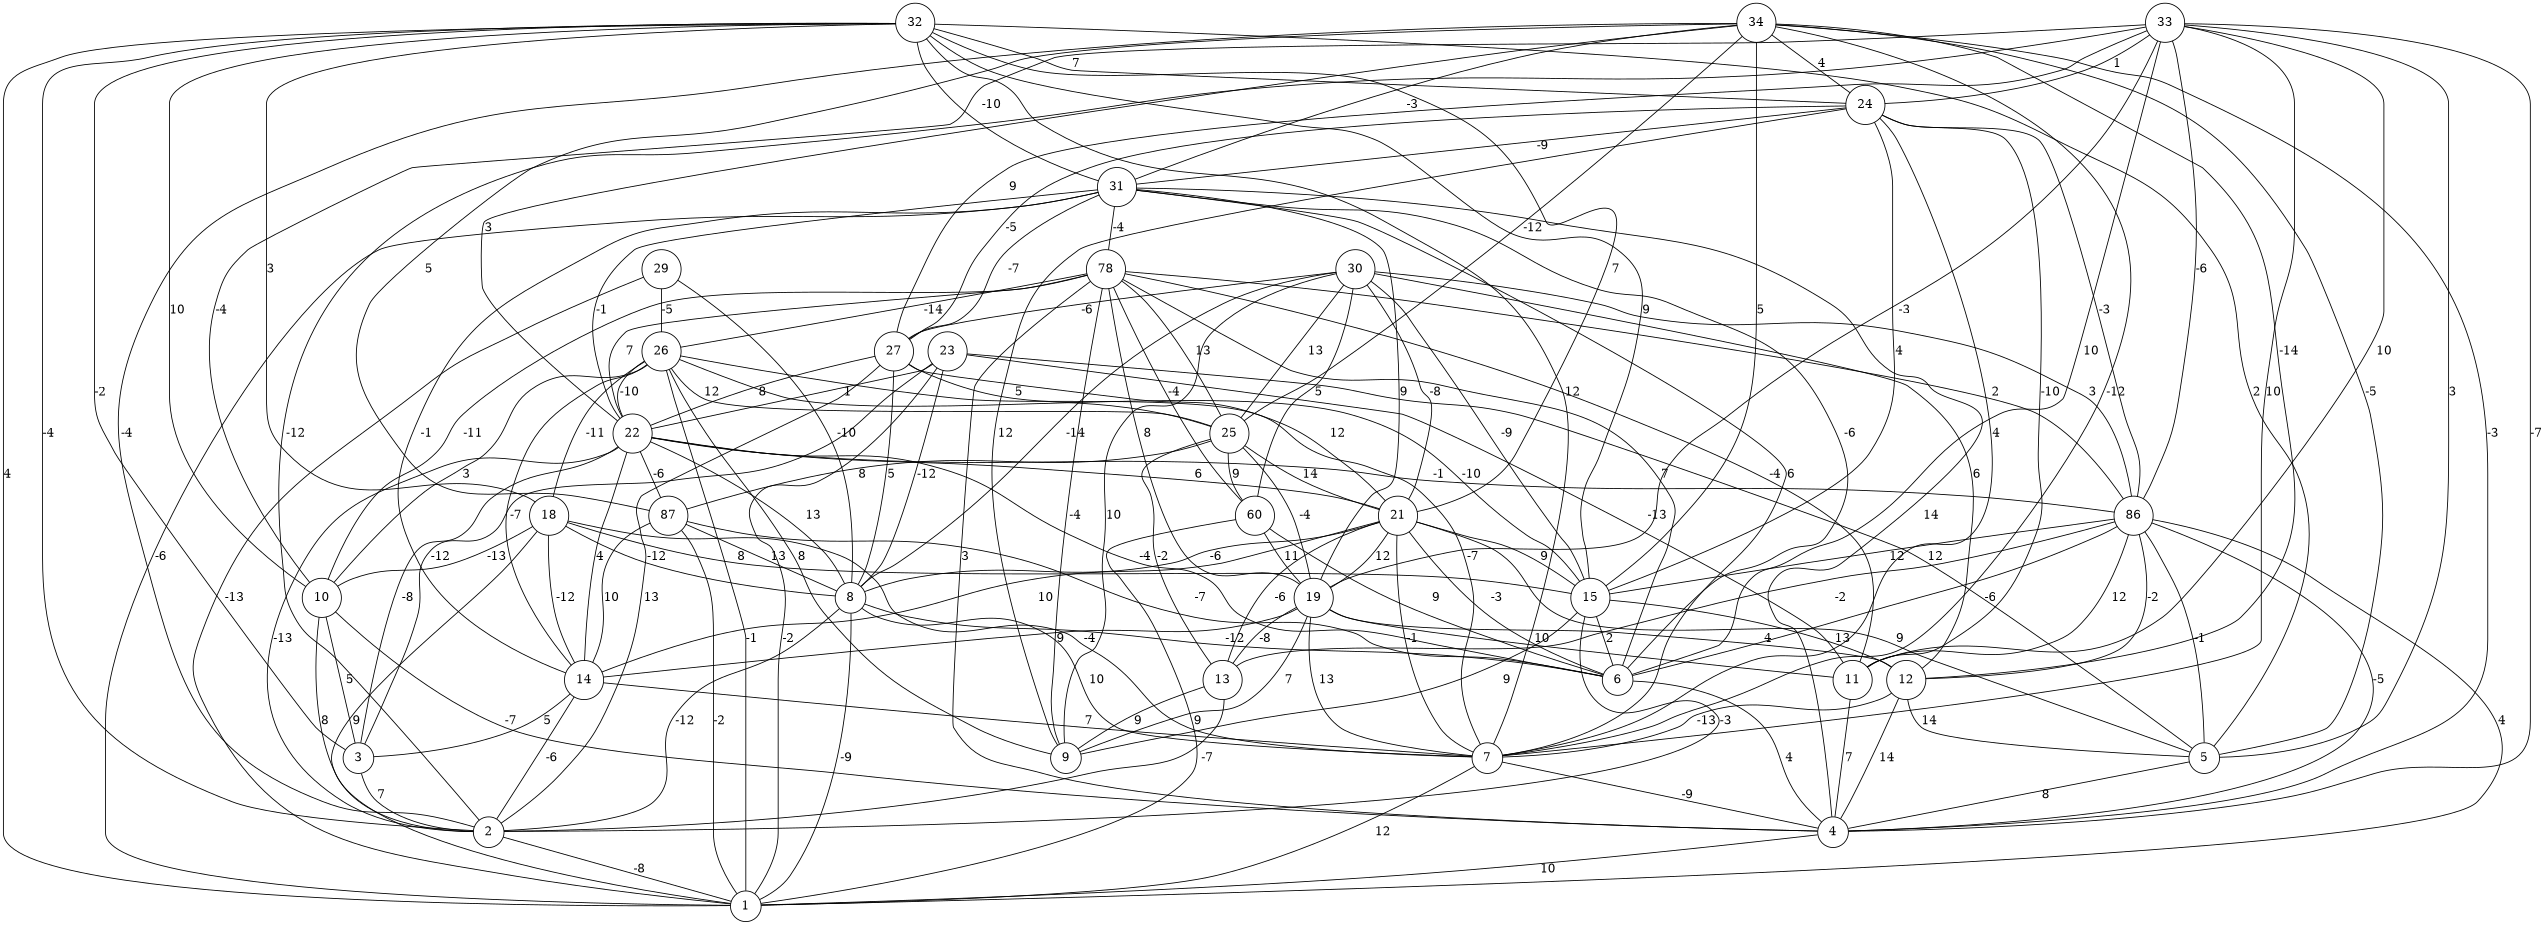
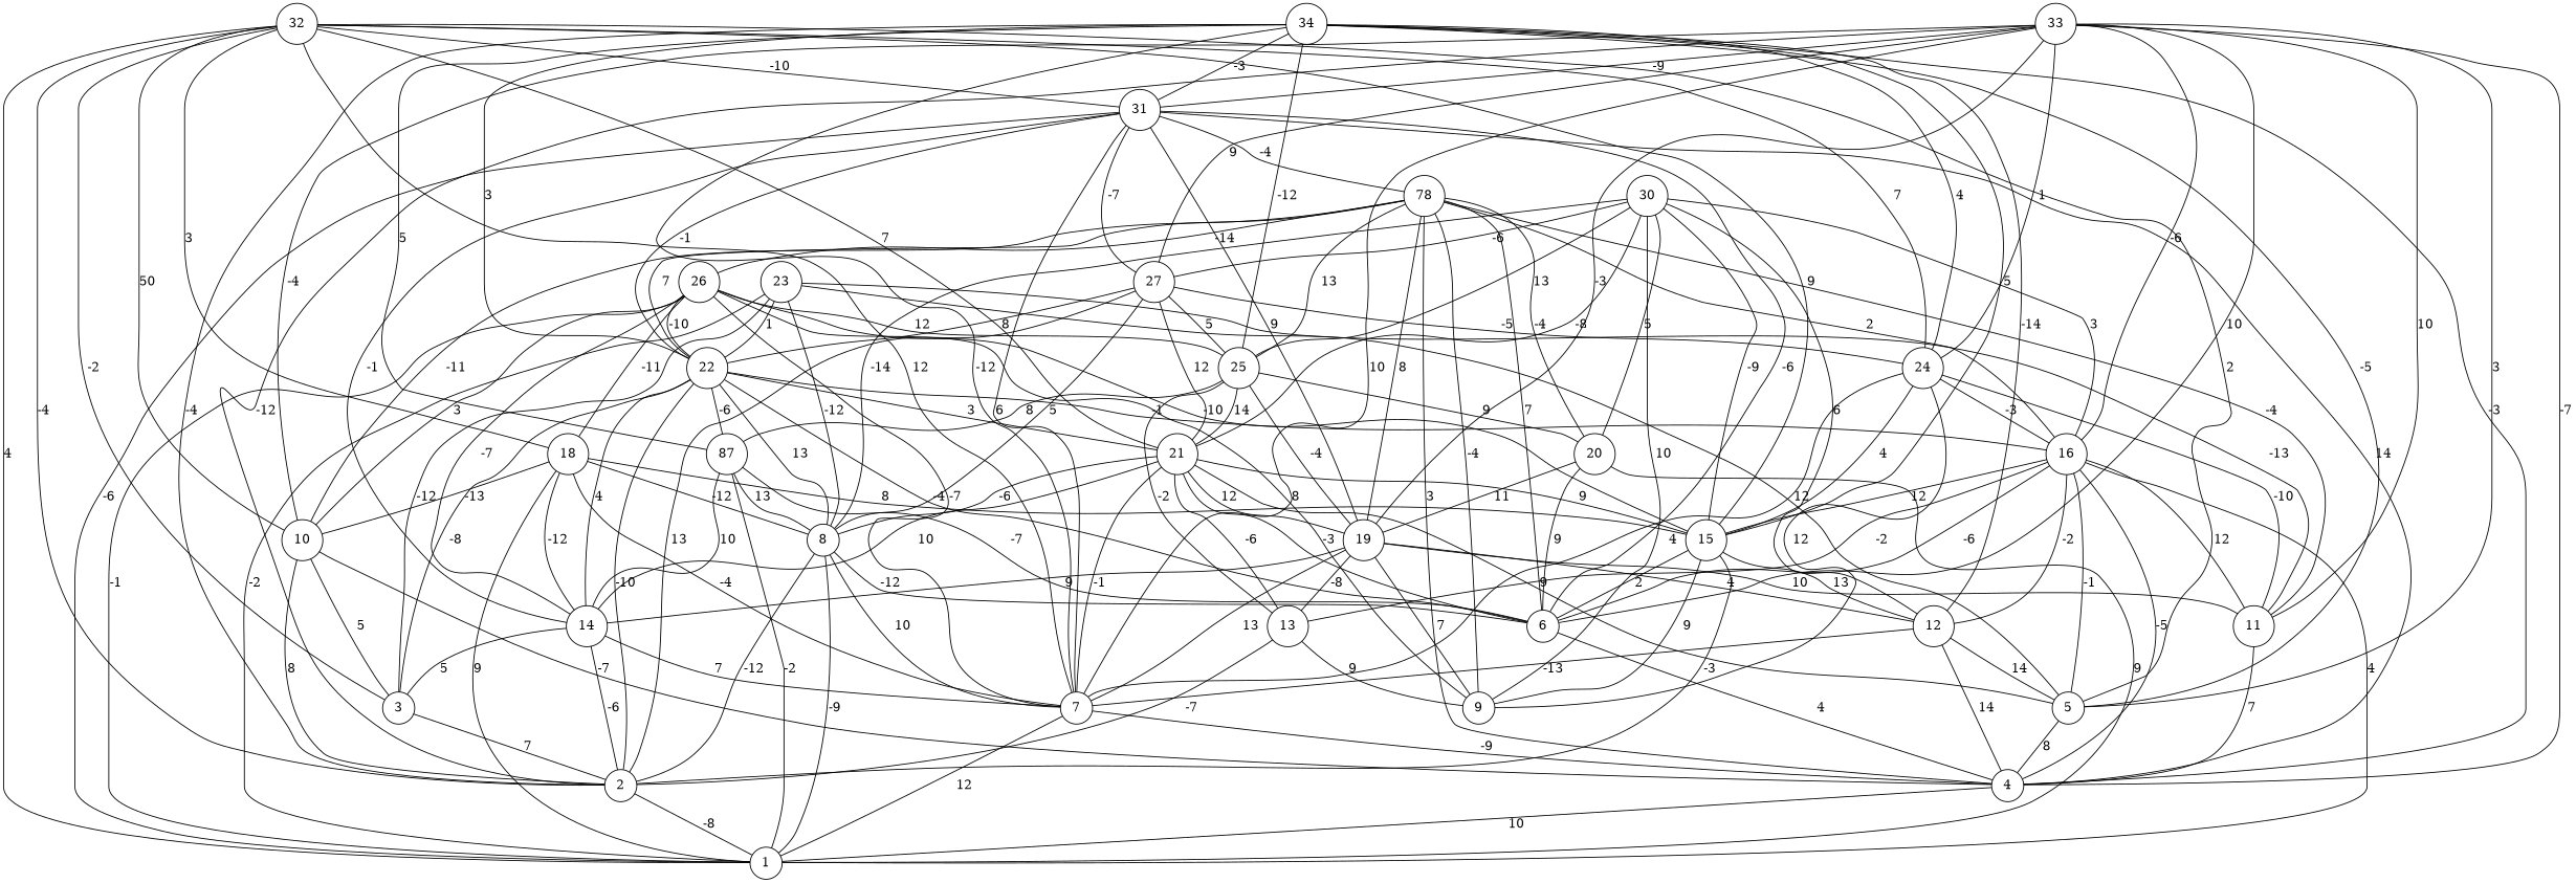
  graph {
    fontname="Helvetica,Arial,sans-serif"
    node [shape=circle]
    34
    2
    4
    5
    7
    12
    15
    n8 [label=87]
    22
    24
    25
    31
    1
    6
    9
    14
    8
-   16 [label=86]
+   16
    3
    21
    11
    19
-   20 [label=60]
+   20
    13
    27
    n26 [label=78]
    10
    26
    33
    32
    18
    30
-   29
    23
    34 -- 2 [label=-4]
    34 -- 4 [label=-3]
    34 -- 5 [label=-5]
    34 -- 7 [label=-12]
    34 -- 12 [label=-14]
    34 -- 15 [label=5]
    34 -- n8 [label=5]
    34 -- 22 [label=3]
    34 -- 24 [label=4]
    34 -- 25 [label=-12]
    34 -- 31 [label=-3]
    2 -- 1 [label=-8]
    4 -- 1 [label=10]
    5 -- 4 [label=8]
    7 -- 4 [label=-9]
    7 -- 1 [label=12]
    12 -- 4 [label=14]
    12 -- 5 [label=14]
    12 -- 7 [label=-13]
    15 -- 2 [label=-3]
    15 -- 12 [label=13]
    15 -- 6 [label=2]
    15 -- 9 [label=9]
    n8 -- 1 [label=-2]
    n8 -- 6 [label=-7]
    n8 -- 14 [label=10]
    n8 -- 8 [label=13]
-   22 -- 2 [label=-13]
+   22 -- 2 [label=-10]
    22 -- n8 [label=-6]
    22 -- 6 [label=-4]
    22 -- 14 [label=4]
    22 -- 8 [label=13]
    22 -- 16 [label=-1]
    22 -- 3 [label=-8]
-   22 -- 21 [label=6]
+   22 -- 21 [label=3]
    24 -- 7 [label=4]
    24 -- 15 [label=4]
    24 -- 9 [label=12]
    24 -- 16 [label=-3]
    24 -- 11 [label=-10]
    25 -- n8 [label=8]
    25 -- 21 [label=14]
    25 -- 19 [label=-4]
    25 -- 20 [label=9]
    25 -- 13 [label=-2]
    31 -- 4 [label=14]
    31 -- 7 [label=6]
    31 -- 22 [label=-1]
    31 -- 1 [label=-6]
    31 -- 6 [label=-6]
    31 -- 14 [label=-1]
    31 -- 19 [label=9]
    31 -- 27 [label=-7]
    31 -- n26 [label=-4]
    6 -- 4 [label=4]
    14 -- 2 [label=-6]
    14 -- 7 [label=7]
    14 -- 3 [label=5]
    8 -- 2 [label=-12]
    8 -- 7 [label=10]
    8 -- 1 [label=-9]
    8 -- 6 [label=-12]
    16 -- 4 [label=-5]
    16 -- 5 [label=-1]
    16 -- 12 [label=-2]
    16 -- 15 [label=12]
    16 -- 1 [label=4]
    16 -- 6 [label=-6]
    16 -- 11 [label=12]
    16 -- 13 [label=-2]
    3 -- 2 [label=7]
    21 -- 5 [label=9]
    21 -- 7 [label=-1]
    21 -- 15 [label=9]
    21 -- 6 [label=-3]
    21 -- 14 [label=10]
    21 -- 8 [label=-6]
    21 -- 19 [label=12]
    21 -- 13 [label=-6]
    11 -- 4 [label=7]
    19 -- 7 [label=13]
    19 -- 12 [label=4]
    19 -- 9 [label=7]
    19 -- 14 [label=9]
    19 -- 11 [label=10]
    19 -- 13 [label=-8]
    20 -- 1 [label=9]
    20 -- 6 [label=9]
    20 -- 19 [label=11]
    13 -- 2 [label=-7]
    13 -- 9 [label=9]
    27 -- 2 [label=13]
    27 -- 22 [label=8]
    27 -- 24 [label=-5]
    27 -- 25 [label=5]
    27 -- 8 [label=5]
    27 -- 21 [label=12]
    n26 -- 4 [label=3]
    n26 -- 22 [label=7]
    n26 -- 25 [label=13]
    n26 -- 6 [label=7]
    n26 -- 9 [label=-4]
    n26 -- 16 [label=2]
    n26 -- 11 [label=-4]
    n26 -- 19 [label=8]
    n26 -- 20 [label=-4]
    n26 -- 10 [label=-11]
    n26 -- 26 [label=-14]
    10 -- 2 [label=8]
    10 -- 4 [label=-7]
    10 -- 3 [label=5]
    26 -- 7 [label=-7]
    26 -- 15 [label=-10]
    26 -- 22 [label=-10]
    26 -- 25 [label=12]
    26 -- 1 [label=-1]
    26 -- 9 [label=8]
    26 -- 14 [label=-7]
    26 -- 10 [label=3]
    26 -- 18 [label=-11]
    33 -- 2 [label=-12]
    33 -- 4 [label=-7]
    33 -- 5 [label=3]
    33 -- 7 [label=10]
    33 -- 24 [label=1]
-   24 -- 31 [label=-9]
+   33 -- 31 [label=-9]
    33 -- 6 [label=10]
    33 -- 16 [label=-6]
    33 -- 11 [label=10]
    33 -- 19 [label=-3]
    33 -- 27 [label=9]
    33 -- 10 [label=-4]
    32 -- 2 [label=-4]
    32 -- 5 [label=2]
    32 -- 7 [label=12]
    32 -- 15 [label=9]
    32 -- 24 [label=7]
    32 -- 31 [label=-10]
    32 -- 1 [label=4]
    32 -- 3 [label=-2]
    32 -- 21 [label=7]
-   32 -- 10 [label=10]
+   32 -- 10 [label=50]
    32 -- 18 [label=3]
    18 -- 7 [label=-4]
    18 -- 15 [label=8]
    18 -- 1 [label=9]
    18 -- 14 [label=-12]
    18 -- 8 [label=-12]
    18 -- 10 [label=-13]
    30 -- 12 [label=6]
    30 -- 15 [label=-9]
    30 -- 25 [label=13]
    30 -- 9 [label=10]
    30 -- 8 [label=-14]
    30 -- 16 [label=3]
    30 -- 21 [label=-8]
    30 -- 20 [label=5]
    30 -- 27 [label=-6]
-   29 -- 1 [label=-13]
-   29 -- 8 [label=-10]
-   29 -- 26 [label=-5]
    23 -- 5 [label=12]
    23 -- 22 [label=1]
    23 -- 1 [label=-2]
    23 -- 8 [label=-12]
    23 -- 3 [label=-12]
    23 -- 11 [label=-13]
  }
